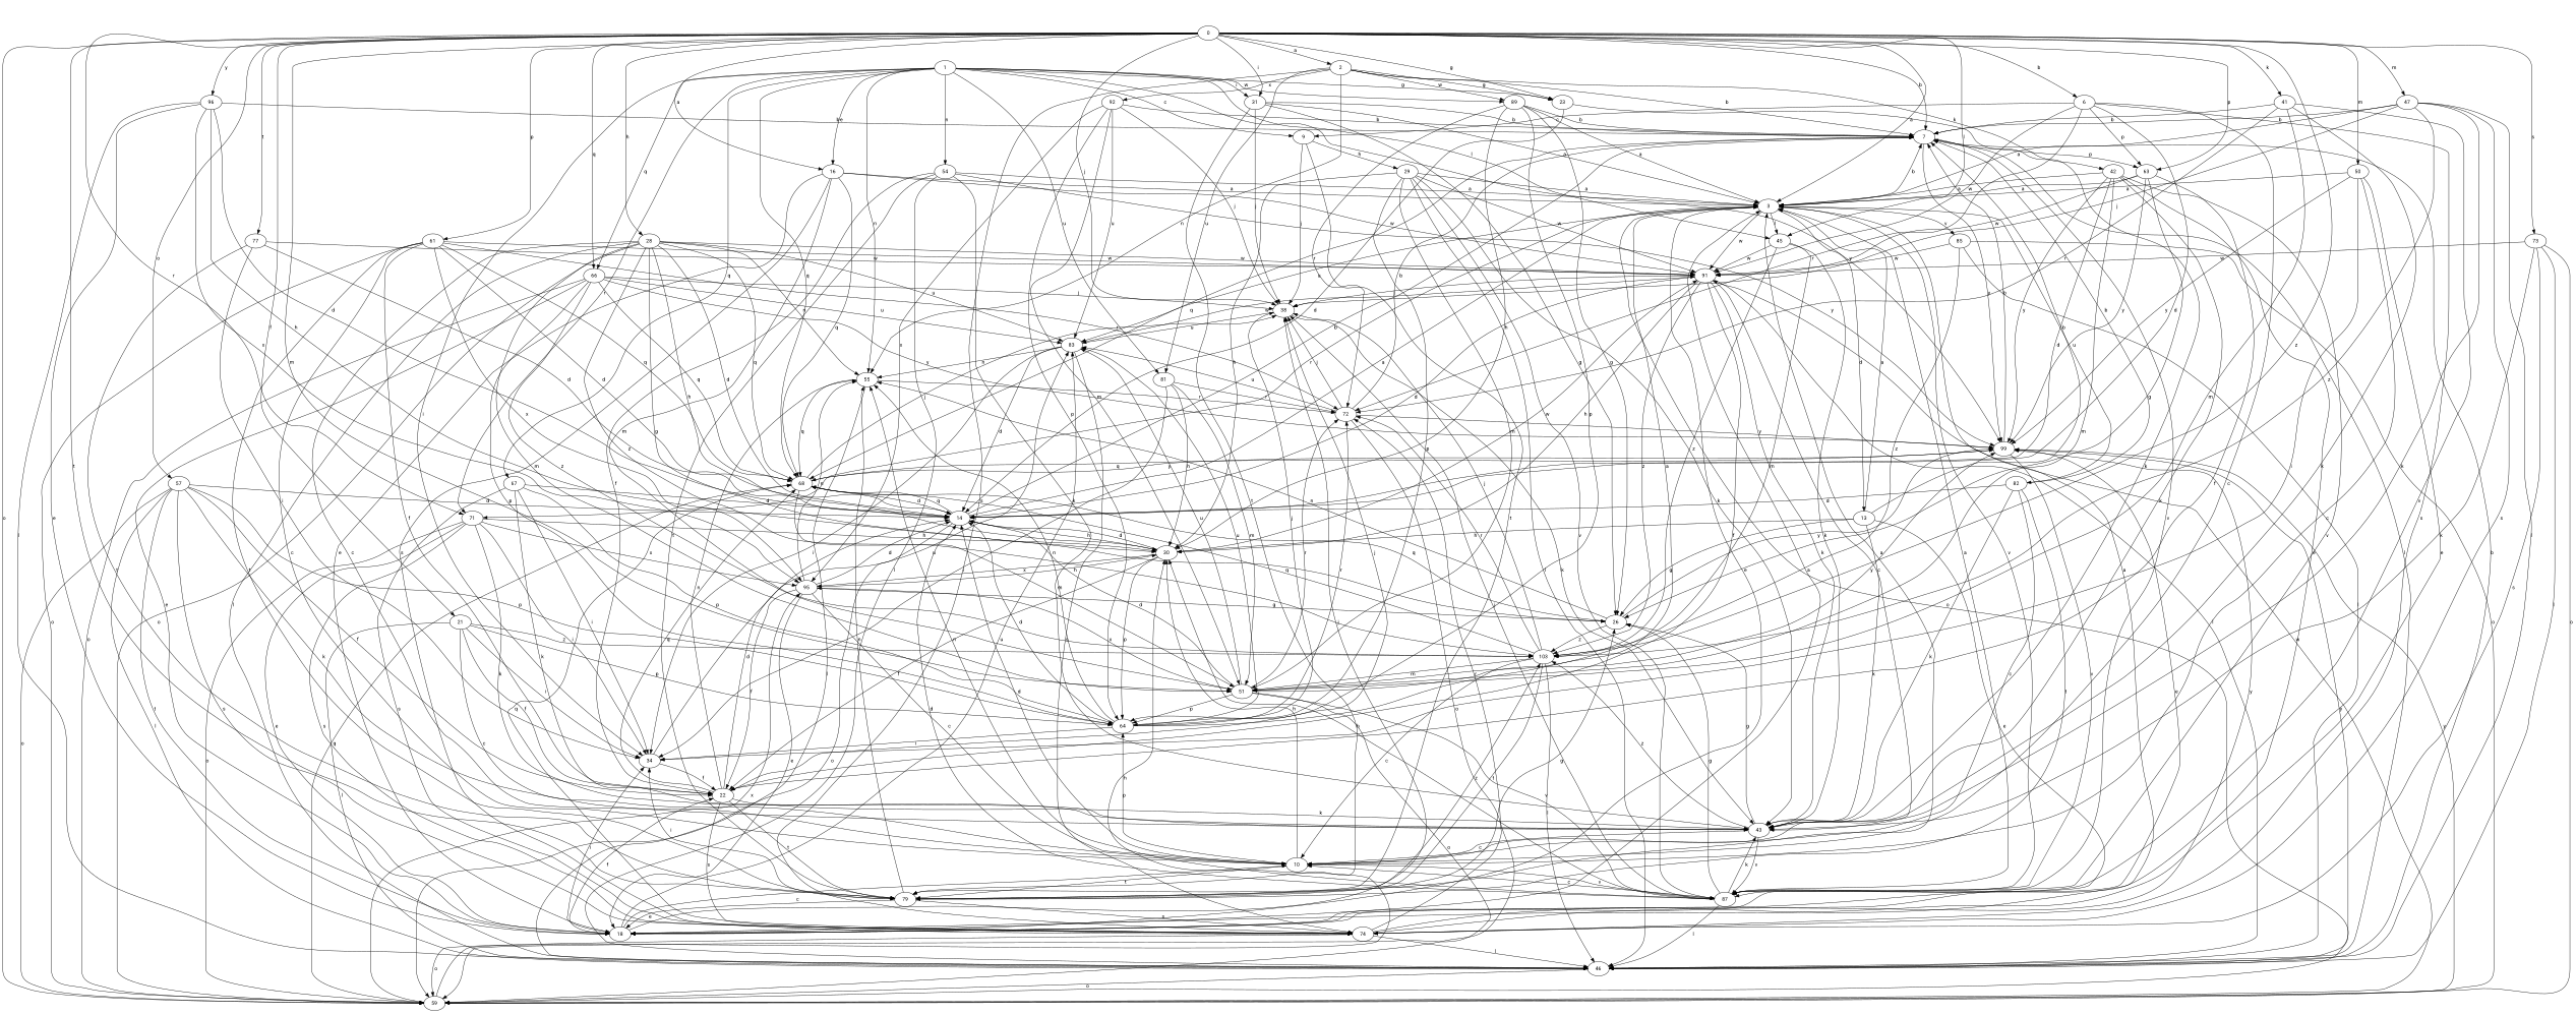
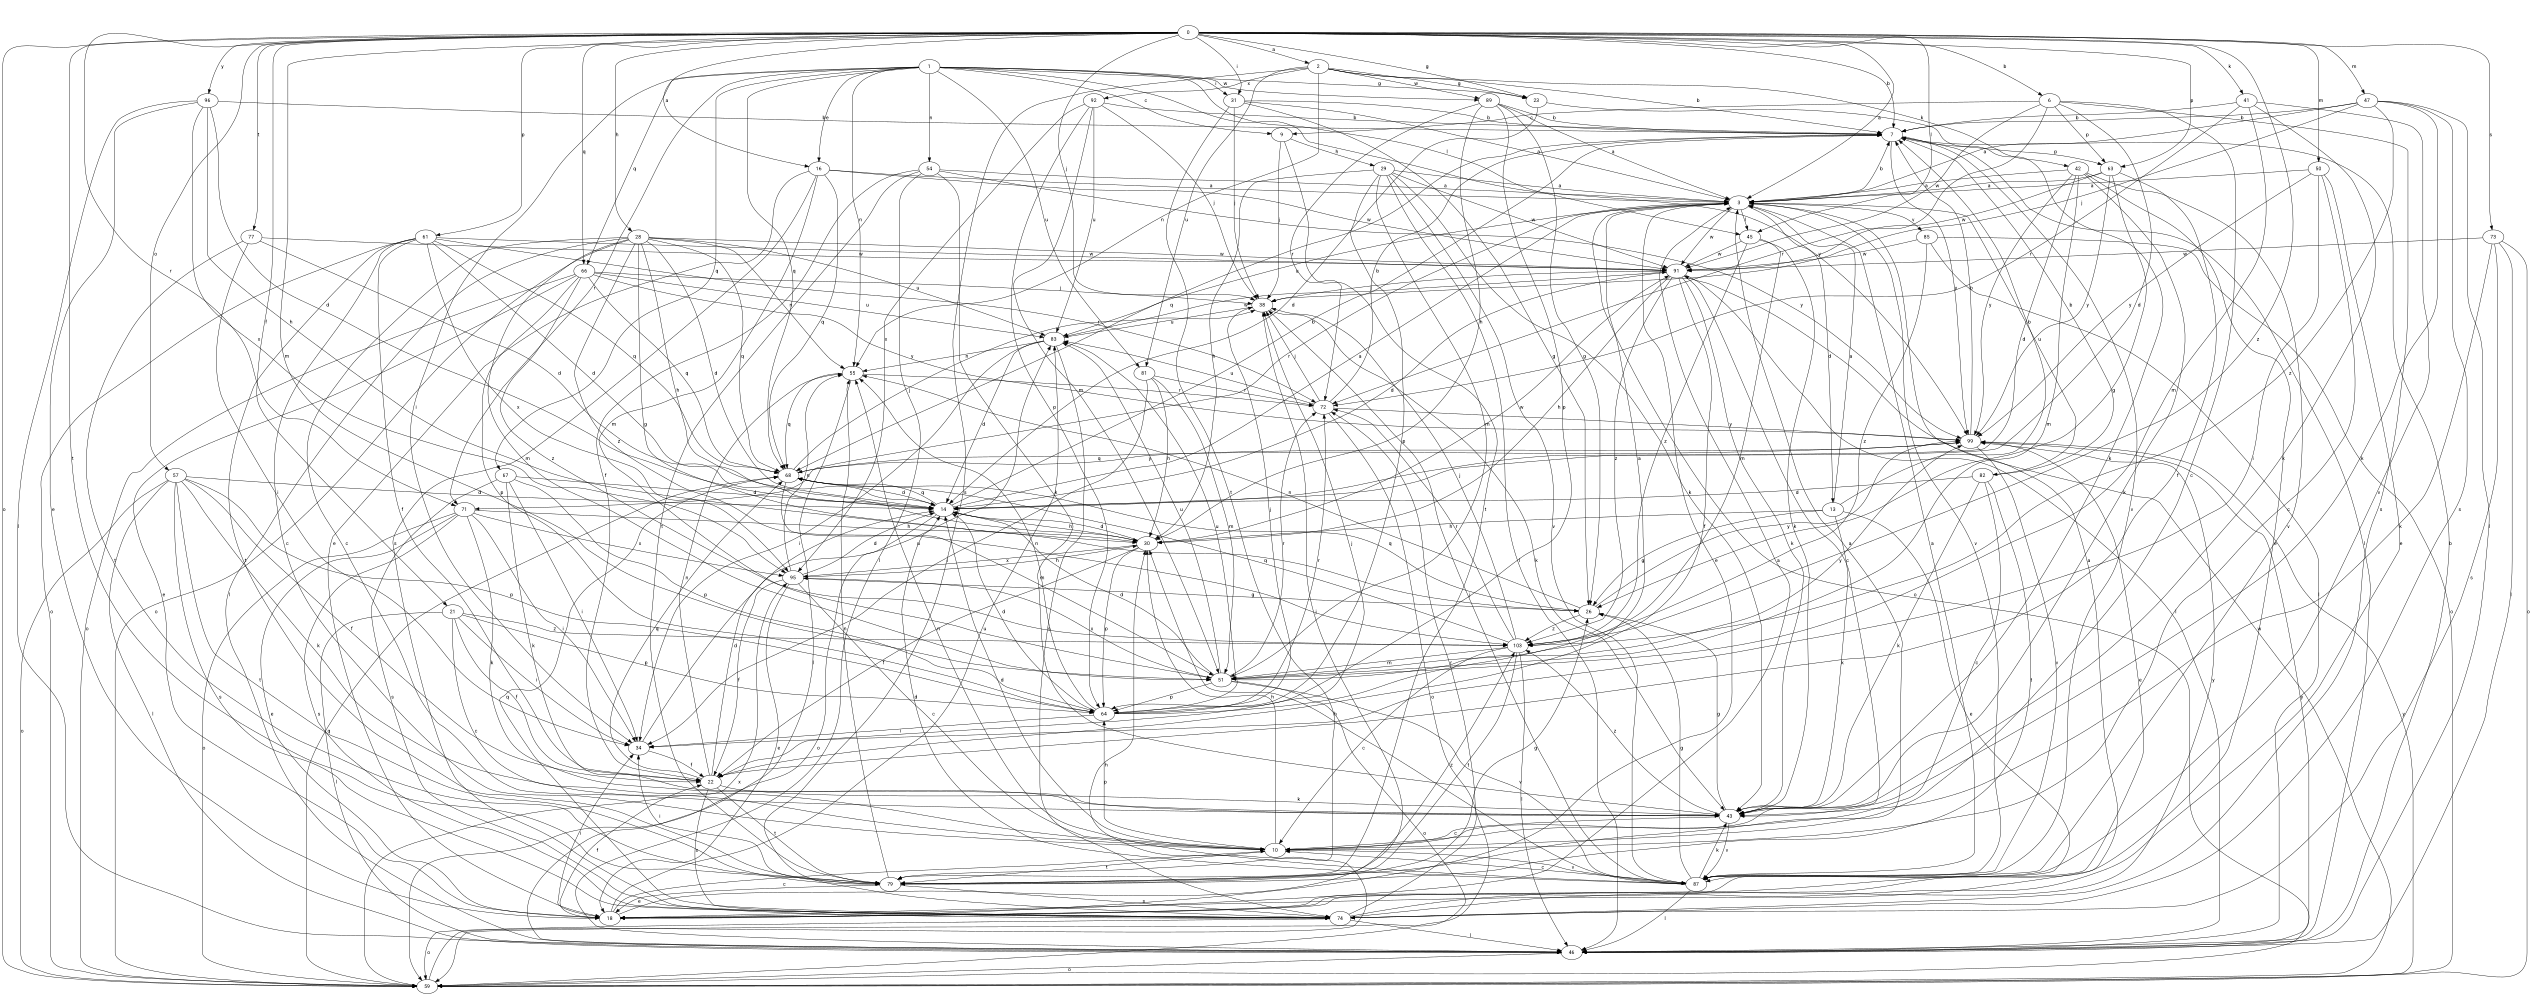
  strict digraph {
    fontname=Roboto
    node [fontname=Roboto]
    edge [fontname=Roboto]
    0
    2
    3
    6
    7
    16
    21
    23
    28
    31
    38
    41
    45
    47
    50
    51
    57
    59
    61
    63
    66
    71
    73
    77
    79
    96
    103
    55
    81
    89
    42
    n32 [label=74]
    92
    13
    18
    82
    83
    85
    87
    91
    9
    10
    14
    72
    68
    99
    46
    34
    64
    22
    43
    30
    26
    95
    1
    54
    67
    29
    0 -> 2 [label=a]
    0 -> 3 [label=a]
    0 -> 6 [label=b]
    0 -> 7 [label=b]
    0 -> 16 [label=a]
    0 -> 21 [label=f]
    0 -> 23 [label=g]
    0 -> 28 [label=h]
    0 -> 31 [label=i]
    0 -> 38 [label=j]
    0 -> 41 [label=k]
    0 -> 45 [label=l]
    0 -> 47 [label=m]
    0 -> 50 [label=m]
    0 -> 51 [label=m]
    0 -> 57 [label=o]
    0 -> 59 [label=o]
    0 -> 61 [label=p]
    0 -> 63 [label=p]
    0 -> 66 [label=q]
    0 -> 71 [label=r]
    0 -> 73 [label=s]
    0 -> 77 [label=t]
    0 -> 79 [label=t]
    0 -> 96 [label=y]
    0 -> 103 [label=z]
    2 -> 7 [label=b]
    2 -> 23 [label=g]
    2 -> 55 [label=n]
    2 -> 81 [label=u]
    2 -> 89 [label=w]
    2 -> 42 [label=k]
    2 -> n32 [label=s]
    2 -> 92 [label=x]
    3 -> 7 [label=b]
    3 -> 45 [label=l]
    3 -> 59 [label=o]
    3 -> 71 [label=r]
    3 -> 13 [label=d]
    3 -> 18 [label=e]
    3 -> 82 [label=u]
    3 -> 83 [label=u]
    3 -> 85 [label=v]
    3 -> 87 [label=v]
    3 -> 91 [label=w]
    6 -> 63 [label=p]
    6 -> n32 [label=s]
    6 -> 91 [label=w]
    6 -> 9 [label=c]
    6 -> 10 [label=c]
    6 -> 14 [label=d]
    6 -> 72 [label=r]
    7 -> 63 [label=p]
    7 -> 87 [label=v]
    7 -> 68 [label=q]
    7 -> 99 [label=y]
    7 -> 46 [label=l]
    16 -> 3 [label=a]
    16 -> 51 [label=m]
    16 -> n32 [label=s]
    16 -> 18 [label=e]
    16 -> 91 [label=w]
    16 -> 68 [label=q]
    21 -> 103 [label=z]
    21 -> 10 [label=c]
    21 -> 46 [label=l]
    21 -> 34 [label=i]
    21 -> 64 [label=p]
    21 -> 22 [label=f]
    23 -> 14 [label=d]
    23 -> 43 [label=k]
    28 -> 51 [label=m]
    28 -> 59 [label=o]
    28 -> 103 [label=z]
    28 -> 55 [label=n]
    28 -> 83 [label=u]
    28 -> 91 [label=w]
    28 -> 10 [label=c]
    28 -> 14 [label=d]
    28 -> 68 [label=q]
    28 -> 46 [label=l]
    28 -> 30 [label=h]
    28 -> 26 [label=g]
    31 -> 3 [label=a]
    31 -> 7 [label=b]
    31 -> 38 [label=j]
    31 -> 79 [label=t]
    31 -> 26 [label=g]
    38 -> 83 [label=u]
    38 -> 43 [label=k]
    41 -> 7 [label=b]
    41 -> 51 [label=m]
    41 -> 87 [label=v]
    41 -> 72 [label=r]
    41 -> 43 [label=k]
    45 -> 51 [label=m]
    45 -> 103 [label=z]
    45 -> 91 [label=w]
    45 -> 43 [label=k]
    47 -> 3 [label=a]
    47 -> 7 [label=b]
    47 -> 38 [label=j]
    47 -> 103 [label=z]
    47 -> n32 [label=s]
    47 -> 46 [label=l]
    47 -> 43 [label=k]
    50 -> 3 [label=a]
    50 -> 18 [label=e]
    50 -> 10 [label=c]
    50 -> 99 [label=y]
    50 -> 34 [label=i]
    51 -> 59 [label=o]
    51 -> 83 [label=u]
    51 -> 87 [label=v]
    51 -> 14 [label=d]
    51 -> 72 [label=r]
    51 -> 99 [label=y]
    51 -> 64 [label=p]
    51 -> 95 [label=x]
    57 -> 59 [label=o]
-   57 -> 18 [label=t]
+   57 -> 79 [label=t]
    57 -> n32 [label=s]
    57 -> 14 [label=d]
    57 -> 46 [label=l]
    57 -> 64 [label=p]
    57 -> 22 [label=f]
    57 -> 43 [label=k]
    59 -> 91 [label=w]
    59 -> 68 [label=q]
    59 -> 99 [label=y]
    59 -> 30 [label=h]
    59 -> 95 [label=x]
    61 -> 59 [label=o]
    61 -> 79 [label=t]
    61 -> 91 [label=w]
    61 -> 10 [label=c]
    61 -> 14 [label=d]
    61 -> 72 [label=r]
    61 -> 68 [label=q]
    61 -> 22 [label=f]
    61 -> 95 [label=x]
    63 -> 3 [label=a]
    63 -> 91 [label=w]
    63 -> 99 [label=y]
    63 -> 22 [label=f]
    63 -> 26 [label=g]
    66 -> 38 [label=j]
    66 -> 59 [label=o]
    66 -> 103 [label=z]
    66 -> 18 [label=e]
    66 -> 83 [label=u]
    66 -> 68 [label=q]
    66 -> 99 [label=y]
    66 -> 64 [label=p]
    71 -> 59 [label=o]
    71 -> n32 [label=s]
    71 -> 18 [label=e]
    71 -> 34 [label=i]
    71 -> 43 [label=k]
    71 -> 30 [label=h]
    71 -> 95 [label=x]
    73 -> 59 [label=o]
    73 -> n32 [label=s]
    73 -> 91 [label=w]
    73 -> 46 [label=l]
    73 -> 43 [label=k]
    77 -> 79 [label=t]
    77 -> 91 [label=w]
    77 -> 14 [label=d]
    77 -> 34 [label=i]
    79 -> 3 [label=a]
    79 -> 103 [label=z]
    79 -> 55 [label=n]
    79 -> n32 [label=s]
    79 -> 18 [label=e]
    79 -> 34 [label=i]
    79 -> 26 [label=g]
    96 -> 7 [label=b]
    96 -> 18 [label=e]
    96 -> 14 [label=d]
    96 -> 46 [label=l]
    96 -> 30 [label=h]
    96 -> 95 [label=x]
    103 -> 38 [label=j]
    103 -> 51 [label=m]
    103 -> 79 [label=t]
    103 -> 10 [label=c]
    103 -> 72 [label=r]
    103 -> 68 [label=q]
    103 -> 46 [label=l]
    55 -> 72 [label=r]
    55 -> 68 [label=q]
    55 -> 46 [label=l]
    81 -> 51 [label=m]
    81 -> 72 [label=r]
    81 -> 34 [label=i]
    81 -> 30 [label=h]
    89 -> 3 [label=a]
    89 -> 7 [label=b]
    89 -> 72 [label=r]
    89 -> 64 [label=p]
    89 -> 30 [label=h]
    89 -> 26 [label=g]
    42 -> 3 [label=a]
    42 -> 51 [label=m]
    42 -> 18 [label=e]
    42 -> 87 [label=v]
    42 -> 14 [label=d]
    42 -> 99 [label=y]
    42 -> 43 [label=k]
    n32 -> 3 [label=a]
    n32 -> 59 [label=o]
    n32 -> 72 [label=r]
    n32 -> 68 [label=q]
    n32 -> 99 [label=y]
    n32 -> 46 [label=l]
    92 -> 7 [label=b]
    92 -> 38 [label=j]
    92 -> 51 [label=m]
    92 -> 83 [label=u]
    92 -> 64 [label=p]
    92 -> 95 [label=x]
    13 -> 3 [label=a]
    13 -> 7 [label=b]
    13 -> 18 [label=e]
    13 -> 43 [label=k]
    13 -> 30 [label=h]
    13 -> 26 [label=g]
    18 -> 3 [label=a]
    18 -> 38 [label=j]
    18 -> 83 [label=u]
    18 -> 10 [label=c]
    18 -> 34 [label=i]
    18 -> 22 [label=f]
    82 -> 7 [label=b]
    82 -> 79 [label=t]
    82 -> 10 [label=c]
    82 -> 14 [label=d]
    82 -> 43 [label=k]
    83 -> 55 [label=n]
    83 -> n32 [label=s]
    83 -> 91 [label=w]
    83 -> 14 [label=d]
    83 -> 34 [label=i]
    85 -> 59 [label=o]
    85 -> 103 [label=z]
    85 -> 91 [label=w]
    85 -> 46 [label=l]
    87 -> 3 [label=a]
    87 -> 38 [label=j]
    87 -> 55 [label=n]
    87 -> 10 [label=c]
    87 -> 14 [label=d]
    87 -> 46 [label=l]
    87 -> 43 [label=k]
    87 -> 30 [label=h]
    87 -> 26 [label=g]
    91 -> 38 [label=j]
    91 -> 103 [label=z]
    91 -> 10 [label=c]
    91 -> 14 [label=d]
    91 -> 46 [label=l]
    91 -> 22 [label=f]
    91 -> 43 [label=k]
    91 -> 30 [label=h]
    9 -> 38 [label=j]
    9 -> 79 [label=t]
    9 -> 29 [label=h]
    10 -> 79 [label=t]
    10 -> 87 [label=v]
    10 -> 14 [label=d]
    10 -> 64 [label=p]
    10 -> 30 [label=h]
    14 -> 3 [label=a]
    14 -> 7 [label=b]
    14 -> 59 [label=o]
    14 -> 68 [label=q]
    14 -> 30 [label=h]
    72 -> 7 [label=b]
    72 -> 38 [label=j]
    72 -> 59 [label=o]
    72 -> 83 [label=u]
    72 -> 99 [label=y]
    68 -> 38 [label=j]
    68 -> 51 [label=m]
    68 -> 14 [label=d]
    68 -> 99 [label=y]
    99 -> 7 [label=b]
    99 -> 18 [label=e]
    99 -> 87 [label=v]
    99 -> 68 [label=q]
    46 -> 7 [label=b]
    46 -> 59 [label=o]
    46 -> 99 [label=y]
    34 -> 83 [label=u]
    34 -> 22 [label=f]
    64 -> 3 [label=a]
    64 -> 38 [label=j]
    64 -> 55 [label=n]
    64 -> 83 [label=u]
    64 -> 14 [label=d]
    64 -> 72 [label=r]
    64 -> 34 [label=i]
    22 -> 38 [label=j]
    22 -> 79 [label=t]
    22 -> 55 [label=n]
    22 -> n32 [label=s]
    22 -> 14 [label=d]
    22 -> 68 [label=q]
    22 -> 43 [label=k]
    43 -> 103 [label=z]
    43 -> 87 [label=v]
    43 -> 10 [label=c]
    43 -> 26 [label=g]
    30 -> 91 [label=w]
    30 -> 14 [label=d]
    30 -> 64 [label=p]
    30 -> 22 [label=f]
    30 -> 95 [label=x]
    26 -> 103 [label=z]
    26 -> 55 [label=n]
    26 -> 68 [label=q]
    26 -> 99 [label=y]
    95 -> 55 [label=n]
    95 -> 18 [label=e]
    95 -> 10 [label=c]
    95 -> 14 [label=d]
    95 -> 22 [label=f]
    95 -> 30 [label=h]
    95 -> 26 [label=g]
    1 -> 16 [label=e]
    1 -> 23 [label=g]
    1 -> 31 [label=i]
    1 -> 45 [label=l]
    1 -> 66 [label=q]
    1 -> 71 [label=r]
    1 -> 55 [label=n]
    1 -> 81 [label=u]
    1 -> 89 [label=w]
    1 -> 9 [label=c]
    1 -> 68 [label=q]
    1 -> 99 [label=y]
    1 -> 34 [label=i]
    1 -> 54 [label=n]
    1 -> 67 [label=q]
    54 -> 3 [label=a]
    54 -> 79 [label=t]
    54 -> 99 [label=y]
    54 -> 46 [label=l]
    54 -> 22 [label=f]
    54 -> 43 [label=k]
    67 -> n32 [label=s]
    67 -> 14 [label=d]
    67 -> 34 [label=i]
    67 -> 64 [label=p]
    67 -> 43 [label=k]
    29 -> 3 [label=a]
    29 -> 51 [label=m]
    29 -> 87 [label=v]
    29 -> 91 [label=w]
    29 -> 46 [label=l]
    29 -> 64 [label=p]
    29 -> 43 [label=k]
    29 -> 30 [label=h]
  }
